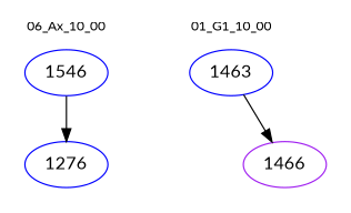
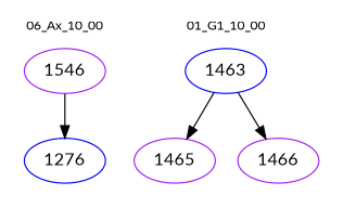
  digraph {
    fontname=Lato
    node [color=blue fontname=Lato]
    edge [color=black fontname=Lato]
-   n1 [label=1546]
+   n1 [color=purple label=1546]
    n2 [label=1276]
    n3 [label=1463]
+   n4 [color=purple label=1465]
    n5 [color=purple label=1466]
    subgraph cluster_1 {
      color=white
      fontsize=10
      label="06_Ax_10_00"
      n1
      n2
    }
    subgraph cluster_2 {
      color=white
      fontsize=10
      label="01_G1_10_00"
      n3
+     n4
      n5
    }
    n1 -> n2
+   n3 -> n4
    n3 -> n5
  }
